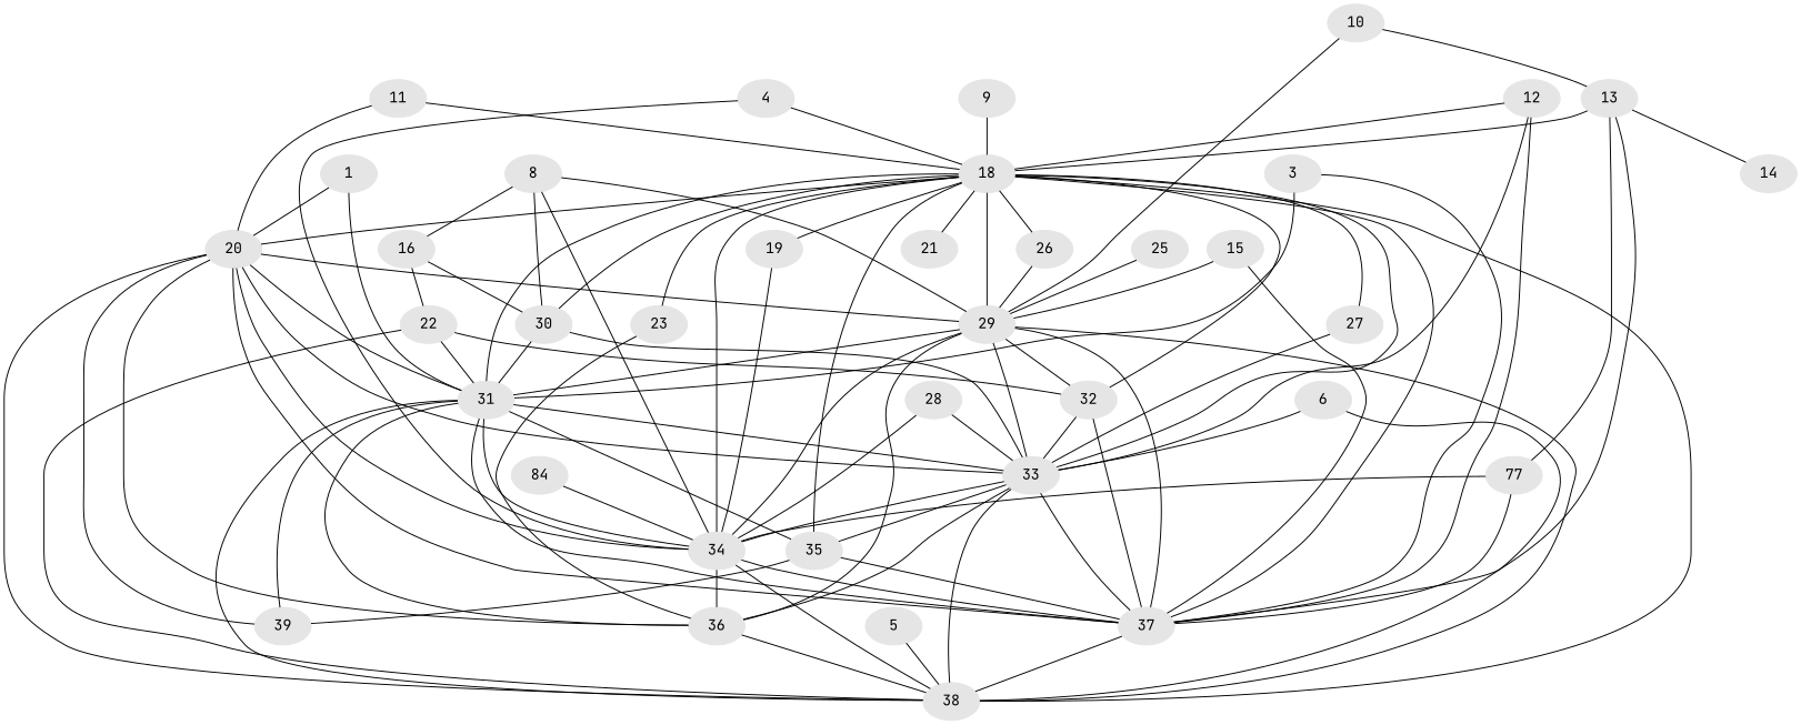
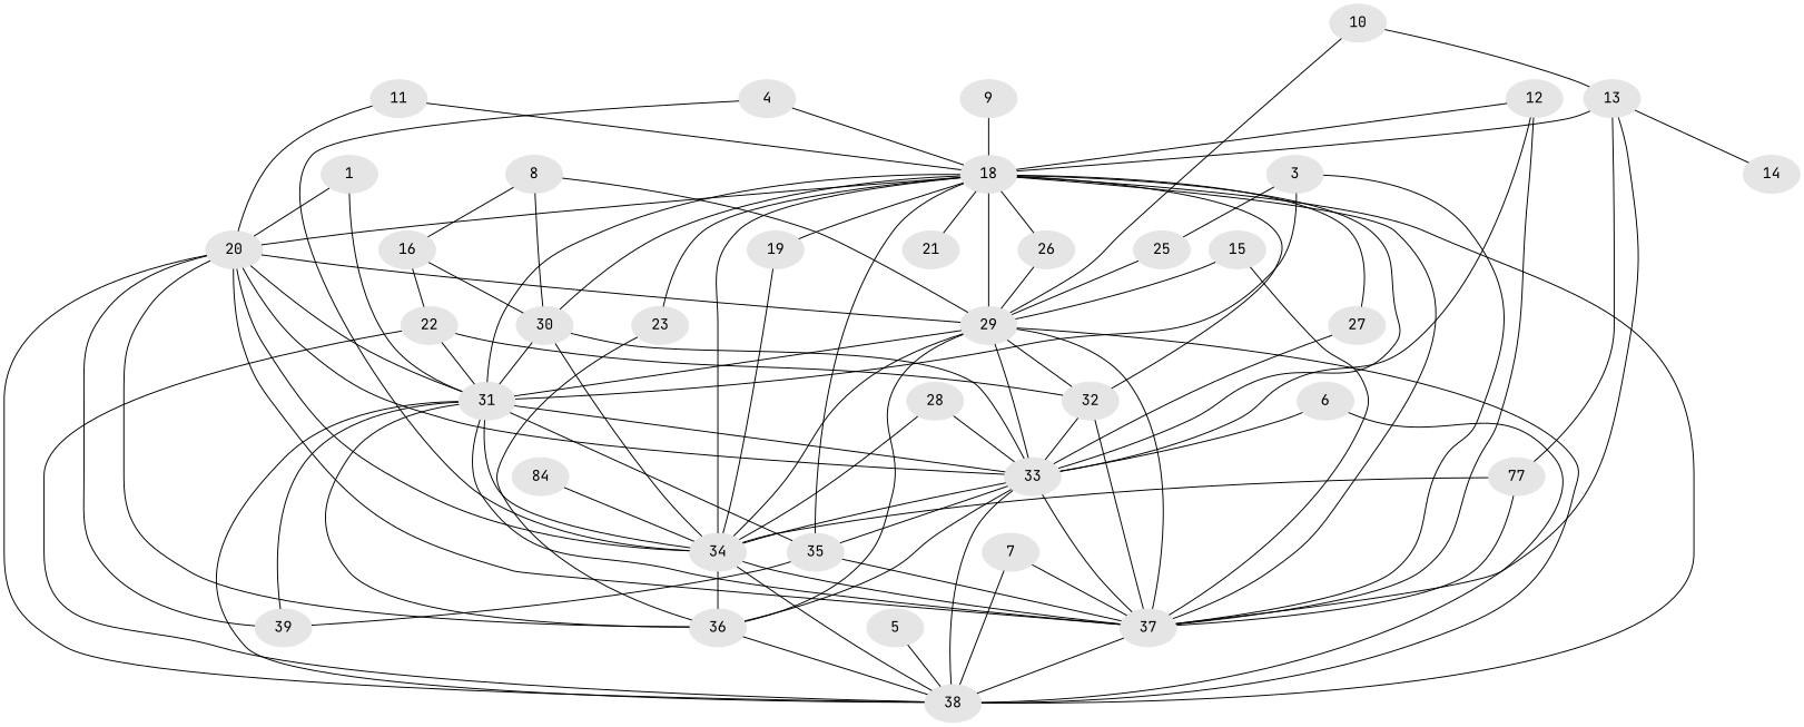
  graph {
    fontname="JetBrains Mono"
    node [color=gray90 fontname="JetBrains Mono" style=filled]
    edge [fontname="JetBrains Mono" weight=1.0]
    1
    20
    31
    38
    37
    34
    33
    29
    36
    39
    35
    18
    30
    19
    21
    23
    26
    27
    32
    3
    25
    4
    5
    6
+   7
    8
    16
    22
    9
    10
    13
    14
    n33 [label=77]
    11
    12
    15
    n37 [label=84]
    28
    1 -- 20
    1 -- 31
    20 -- 31
    20 -- 38
    20 -- 37 [weight=2.0]
    20 -- 34 [weight=2.0]
    20 -- 33 [weight=2.0]
    20 -- 29 [weight=2.0]
    20 -- 36
    20 -- 39
    31 -- 38
    31 -- 37
    31 -- 34
    31 -- 33
    31 -- 36
    31 -- 39
    31 -- 35
    37 -- 38
    34 -- 38 [weight=2.0]
    34 -- 37
    34 -- 36
    33 -- 38
    33 -- 37
    33 -- 34
    33 -- 36
    33 -- 35
    29 -- 31 [weight=2.0]
    29 -- 38 [weight=2.0]
    29 -- 37 [weight=2.0]
    29 -- 34 [weight=2.0]
    29 -- 33 [weight=2.0]
    29 -- 36
    29 -- 32
    36 -- 38
    35 -- 37
    35 -- 39
    18 -- 20 [weight=2.0]
    18 -- 31 [weight=3.0]
    18 -- 38 [weight=2.0]
    18 -- 37 [weight=3.0]
    18 -- 34 [weight=3.0]
    18 -- 33 [weight=2.0]
    18 -- 29 [weight=5.0]
    18 -- 35
    18 -- 30 [weight=2.0]
    18 -- 19 [weight=3.0]
    18 -- 21
    18 -- 23
    18 -- 26
    18 -- 27 [weight=2.0]
    18 -- 32
    30 -- 31
-   8 -- 34
+   30 -- 34
    30 -- 33
    19 -- 34
    23 -- 36
    26 -- 29
    27 -- 33 [weight=2.0]
    32 -- 37
    32 -- 33
    3 -- 31
    3 -- 37
+   3 -- 25
    25 -- 29
    4 -- 34
    4 -- 18
    5 -- 38
    6 -- 38
    6 -- 33
+   7 -- 38
+   7 -- 37
    8 -- 29
    8 -- 30
    8 -- 16
    16 -- 30
    16 -- 22
    22 -- 31
    22 -- 38
    22 -- 32
    9 -- 18 [weight=2.0]
    10 -- 29
    10 -- 13
    13 -- 37
    13 -- 18 [weight=2.0]
    13 -- 14
    13 -- n33
    n33 -- 37
    n33 -- 34
    11 -- 20
    11 -- 18
    12 -- 37
    12 -- 33 [weight=2.0]
    12 -- 18
    15 -- 37
    15 -- 29
    n37 -- 34
    28 -- 34
    28 -- 33
  }
